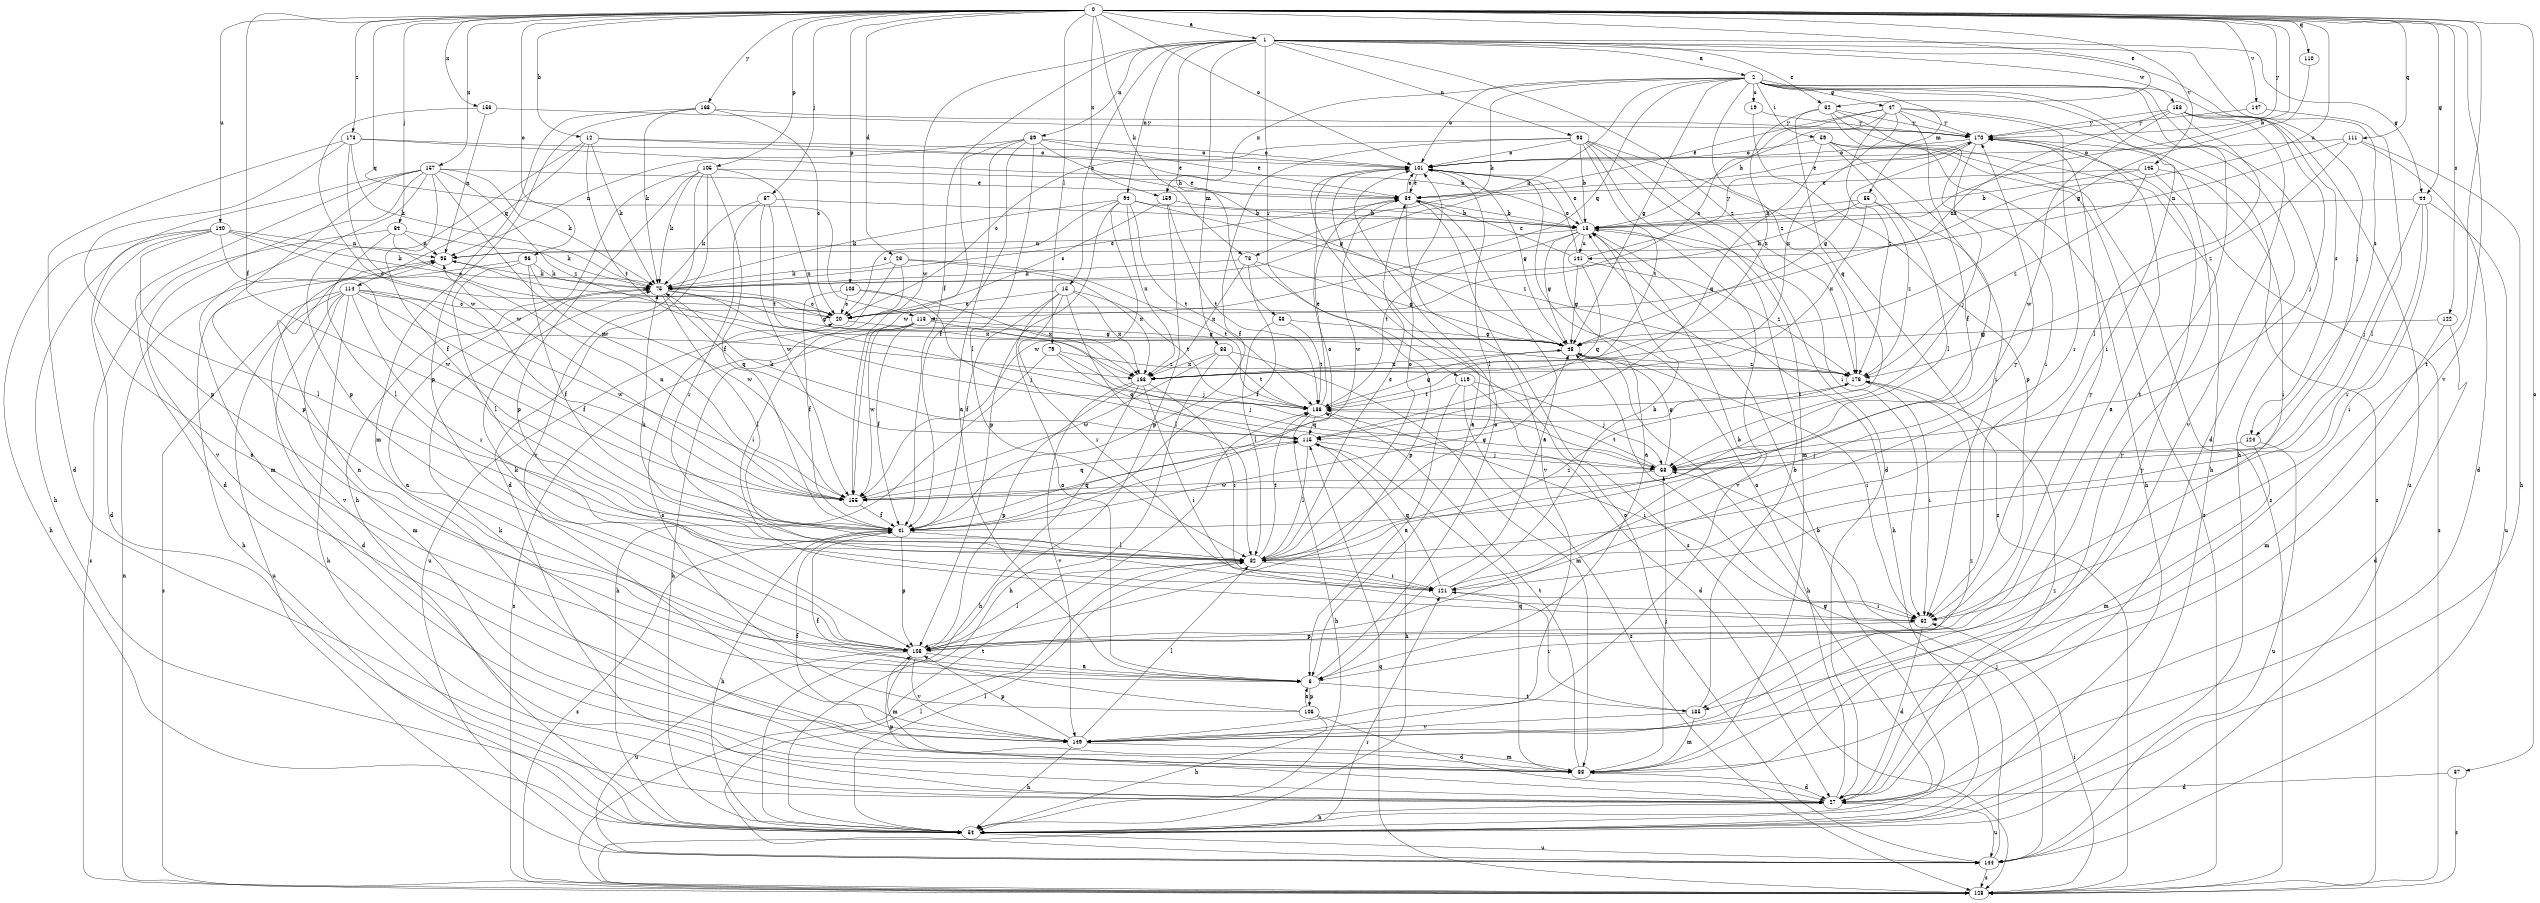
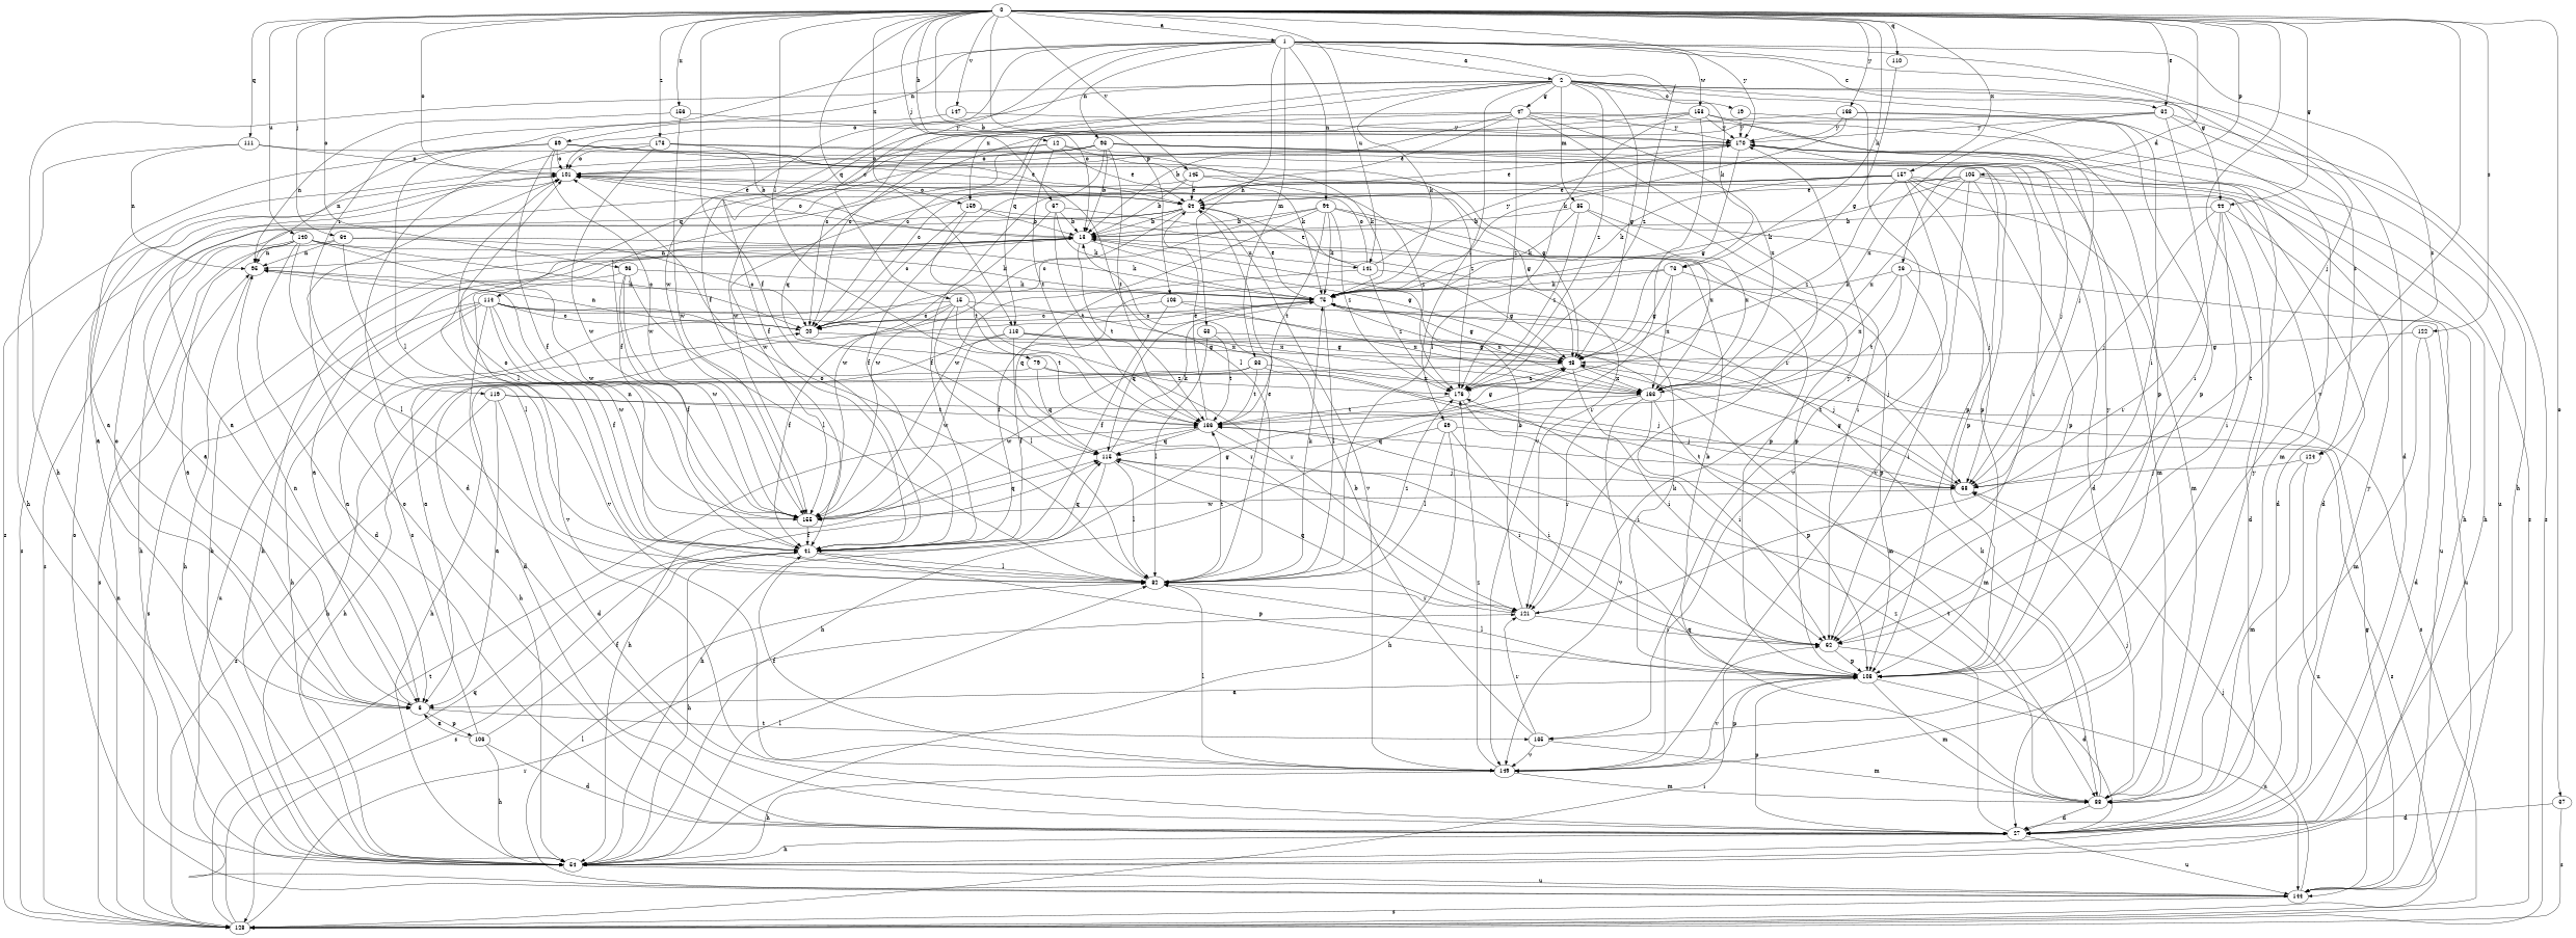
  strict digraph {
    0
    1
    12
    13
    26
    32
    41
    44
    64
    67
    73
    79
    96
    n14 [label=37]
    101
    103
    105
    110
    111
    113
    122
    135
    140
    141
    145
    147
    149
    156
    157
    159
    168
    170
    173
    2
    15
    53
    68
    83
    89
    93
    94
    119
    124
    153
    155
    176
    75
    34
    108
    114
    136
    48
    54
    6
    95
    62
    163
    n58 [label=144]
    115
    128
    82
    121
    20
    27
    88
    19
    47
    59
    85
    106
    0 -> 1 [label=a]
    0 -> 12 [label=b]
    0 -> 13 [label=b]
    0 -> 26 [label=d]
    0 -> 32 [label=e]
    0 -> 41 [label=f]
    0 -> 44 [label=g]
    0 -> 64 [label=j]
    0 -> 67 [label=j]
    0 -> 73 [label=k]
    0 -> 79 [label=l]
    0 -> 96 [label=o]
    0 -> n14 [label=o]
    0 -> 101 [label=o]
    0 -> 103 [label=p]
    0 -> 105 [label=p]
    0 -> 110 [label=q]
    0 -> 111 [label=q]
    0 -> 113 [label=q]
    0 -> 122 [label=s]
    0 -> 135 [label=t]
    0 -> 140 [label=u]
    0 -> 141 [label=u]
    0 -> 145 [label=v]
    0 -> 147 [label=v]
    0 -> 149 [label=v]
    0 -> 156 [label=x]
    0 -> 157 [label=x]
    0 -> 159 [label=x]
    0 -> 168 [label=y]
    0 -> 170 [label=y]
    0 -> 173 [label=z]
    1 -> 32 [label=e]
    1 -> 41 [label=f]
    1 -> 44 [label=g]
    1 -> 2 [label=a]
    1 -> 15 [label=c]
    1 -> 53 [label=h]
    1 -> 68 [label=j]
    1 -> 83 [label=m]
    1 -> 89 [label=n]
    1 -> 93 [label=n]
    1 -> 94 [label=n]
    1 -> 119 [label=r]
    1 -> 124 [label=s]
    1 -> 153 [label=w]
    1 -> 155 [label=w]
    1 -> 176 [label=z]
    12 -> 101 [label=o]
    12 -> 75 [label=k]
    12 -> 34 [label=e]
    12 -> 108 [label=p]
    12 -> 114 [label=q]
    12 -> 136 [label=t]
    13 -> 101 [label=o]
    13 -> 141 [label=u]
    13 -> 149 [label=v]
    13 -> 136 [label=t]
    13 -> 48 [label=g]
    13 -> 54 [label=h]
    13 -> 6 [label=a]
    13 -> 95 [label=n]
    26 -> 75 [label=k]
    26 -> 136 [label=t]
    26 -> 62 [label=i]
    26 -> 163 [label=x]
    26 -> n58 [label=u]
    32 -> 170 [label=y]
    32 -> 54 [label=h]
    32 -> 62 [label=i]
    32 -> 163 [label=x]
    32 -> 115 [label=q]
    32 -> 128 [label=s]
    41 -> 101 [label=o]
    41 -> 108 [label=p]
    41 -> 48 [label=g]
    41 -> 54 [label=h]
    41 -> 115 [label=q]
    41 -> 128 [label=s]
    41 -> 82 [label=l]
    44 -> 13 [label=b]
    44 -> 68 [label=j]
    44 -> 62 [label=i]
    44 -> n58 [label=u]
    44 -> 121 [label=r]
    64 -> 75 [label=k]
    64 -> 95 [label=n]
    64 -> 128 [label=s]
    64 -> 82 [label=l]
    64 -> 20 [label=c]
    67 -> 13 [label=b]
    67 -> 155 [label=w]
    67 -> 75 [label=k]
    67 -> 136 [label=t]
    67 -> 121 [label=r]
    73 -> 41 [label=f]
    73 -> 75 [label=k]
    73 -> 108 [label=p]
    73 -> 48 [label=g]
    73 -> 163 [label=x]
    79 -> 68 [label=j]
    79 -> 176 [label=z]
    79 -> 54 [label=h]
    79 -> 115 [label=q]
    96 -> 41 [label=f]
    96 -> 149 [label=v]
    96 -> 155 [label=w]
    96 -> 75 [label=k]
    96 -> 82 [label=l]
    n14 -> 128 [label=s]
    n14 -> 27 [label=d]
    101 -> 34 [label=e]
    101 -> 48 [label=g]
    101 -> 6 [label=a]
    101 -> 82 [label=l]
    103 -> 41 [label=f]
    103 -> 68 [label=j]
    103 -> 163 [label=x]
    103 -> 20 [label=c]
    105 -> 41 [label=f]
    105 -> 149 [label=v]
    105 -> 75 [label=k]
    105 -> 34 [label=e]
    105 -> 108 [label=p]
    105 -> 54 [label=h]
    105 -> 163 [label=x]
    105 -> 27 [label=d]
    110 -> 48 [label=g]
    111 -> 101 [label=o]
    111 -> 176 [label=z]
    111 -> 54 [label=h]
    111 -> 95 [label=n]
-   111 -> 27 [label=d]
+   44 -> 27 [label=d]
    113 -> 41 [label=f]
    113 -> 68 [label=j]
    113 -> 155 [label=w]
    113 -> 48 [label=g]
    113 -> 54 [label=h]
    113 -> 128 [label=s]
    122 -> 48 [label=g]
    122 -> 27 [label=d]
    122 -> 88 [label=m]
    135 -> 13 [label=b]
    135 -> 149 [label=v]
    135 -> 121 [label=r]
    135 -> 88 [label=m]
    140 -> 155 [label=w]
    140 -> 75 [label=k]
    140 -> 54 [label=h]
    140 -> 6 [label=a]
    140 -> 95 [label=n]
    140 -> 82 [label=l]
    140 -> 20 [label=c]
    140 -> 27 [label=d]
    141 -> 101 [label=o]
    141 -> 170 [label=y]
    141 -> 176 [label=z]
    141 -> 34 [label=e]
    141 -> 48 [label=g]
    141 -> 115 [label=q]
    145 -> 13 [label=b]
    145 -> 176 [label=z]
    145 -> 34 [label=e]
    145 -> 62 [label=i]
    145 -> 128 [label=s]
    147 -> 170 [label=y]
    147 -> 82 [label=l]
    149 -> 41 [label=f]
    149 -> 176 [label=z]
    149 -> 108 [label=p]
    149 -> 54 [label=h]
    149 -> 82 [label=l]
    149 -> 88 [label=m]
    156 -> 170 [label=y]
    156 -> 155 [label=w]
    156 -> 95 [label=n]
    157 -> 41 [label=f]
    157 -> 149 [label=v]
    157 -> 155 [label=w]
    157 -> 176 [label=z]
    157 -> 75 [label=k]
    157 -> 34 [label=e]
    157 -> 108 [label=p]
    157 -> 54 [label=h]
    157 -> 27 [label=d]
    157 -> 88 [label=m]
    159 -> 13 [label=b]
    159 -> 108 [label=p]
    159 -> 136 [label=t]
    159 -> 20 [label=c]
    168 -> 170 [label=y]
    168 -> 75 [label=k]
    168 -> 108 [label=p]
    168 -> 20 [label=c]
    168 -> 88 [label=m]
    170 -> 101 [label=o]
    170 -> 68 [label=j]
    170 -> 34 [label=e]
    170 -> 48 [label=g]
    170 -> 6 [label=a]
    173 -> 13 [label=b]
    173 -> 101 [label=o]
    173 -> 155 [label=w]
    173 -> 75 [label=k]
    173 -> 108 [label=p]
    173 -> 27 [label=d]
    2 -> 73 [label=k]
    2 -> 101 [label=o]
    2 -> 113 [label=q]
    2 -> 135 [label=t]
    2 -> 159 [label=x]
    2 -> 124 [label=s]
    2 -> 176 [label=z]
    2 -> 75 [label=k]
    2 -> 48 [label=g]
    2 -> 54 [label=h]
    2 -> 62 [label=i]
    2 -> 27 [label=d]
    2 -> 19 [label=c]
    2 -> 47 [label=g]
    2 -> 59 [label=i]
    2 -> 85 [label=m]
    15 -> 41 [label=f]
    15 -> 136 [label=t]
    15 -> 6 [label=a]
    15 -> 163 [label=x]
    15 -> 82 [label=l]
    15 -> 121 [label=r]
    15 -> 20 [label=c]
    53 -> 136 [label=t]
    53 -> 48 [label=g]
    53 -> 82 [label=l]
    68 -> 155 [label=w]
    68 -> 136 [label=t]
    68 -> 48 [label=g]
    83 -> 155 [label=w]
    83 -> 136 [label=t]
    83 -> 54 [label=h]
    83 -> 163 [label=x]
    83 -> 88 [label=m]
    89 -> 41 [label=f]
    89 -> 101 [label=o]
    89 -> 155 [label=w]
    89 -> 34 [label=e]
    89 -> 48 [label=g]
    89 -> 6 [label=a]
    89 -> 95 [label=n]
    89 -> 82 [label=l]
    93 -> 13 [label=b]
    93 -> 41 [label=f]
    93 -> 101 [label=o]
    93 -> 136 [label=t]
    93 -> 62 [label=i]
    93 -> 128 [label=s]
    93 -> 20 [label=c]
    93 -> 27 [label=d]
    93 -> 88 [label=m]
    94 -> 13 [label=b]
    94 -> 155 [label=w]
    94 -> 176 [label=z]
    94 -> 75 [label=k]
    94 -> 108 [label=p]
    94 -> 136 [label=t]
    94 -> 163 [label=x]
    94 -> 20 [label=c]
    119 -> 68 [label=j]
    119 -> 136 [label=t]
    119 -> 6 [label=a]
    119 -> 128 [label=s]
    119 -> 27 [label=d]
    124 -> 68 [label=j]
    124 -> n58 [label=u]
    124 -> 88 [label=m]
    153 -> 149 [label=v]
    153 -> 170 [label=y]
    153 -> 68 [label=j]
    153 -> 155 [label=w]
    153 -> n58 [label=u]
    153 -> 82 [label=l]
    153 -> 20 [label=c]
    155 -> 41 [label=f]
    155 -> 95 [label=n]
    155 -> 115 [label=q]
    176 -> 136 [label=t]
    176 -> 62 [label=i]
    75 -> 34 [label=e]
    75 -> 48 [label=g]
    75 -> 6 [label=a]
    75 -> 163 [label=x]
    75 -> 115 [label=q]
    75 -> 82 [label=l]
    75 -> 20 [label=c]
    34 -> 13 [label=b]
    34 -> 101 [label=o]
    34 -> 149 [label=v]
    34 -> 155 [label=w]
    34 -> 6 [label=a]
    34 -> 128 [label=s]
    108 -> 13 [label=b]
    108 -> 149 [label=v]
    108 -> 170 [label=y]
    108 -> 75 [label=k]
    108 -> 6 [label=a]
    108 -> n58 [label=u]
    108 -> 82 [label=l]
    108 -> 88 [label=m]
    114 -> 41 [label=f]
    114 -> 155 [label=w]
    114 -> 54 [label=h]
    114 -> 163 [label=x]
    114 -> n58 [label=u]
    114 -> 128 [label=s]
    114 -> 121 [label=r]
    114 -> 20 [label=c]
    114 -> 27 [label=d]
    114 -> 88 [label=m]
    136 -> 34 [label=e]
    136 -> 48 [label=g]
    136 -> 54 [label=h]
    136 -> 62 [label=i]
    136 -> 115 [label=q]
    48 -> 176 [label=z]
    48 -> 54 [label=h]
    48 -> 62 [label=i]
    48 -> 163 [label=x]
    54 -> 13 [label=b]
    54 -> n58 [label=u]
    54 -> 82 [label=l]
    6 -> 101 [label=o]
    6 -> 135 [label=t]
    6 -> 95 [label=n]
    6 -> 106 [label=p]
    95 -> 75 [label=k]
    95 -> 54 [label=h]
    62 -> 108 [label=p]
    62 -> 27 [label=d]
    163 -> 149 [label=v]
    163 -> 108 [label=p]
    163 -> 54 [label=h]
    163 -> 62 [label=i]
    163 -> 121 [label=r]
    n58 -> 101 [label=o]
    n58 -> 68 [label=j]
    n58 -> 48 [label=g]
    n58 -> 128 [label=s]
    n58 -> 82 [label=l]
    115 -> 68 [label=j]
    115 -> 75 [label=k]
    115 -> 54 [label=h]
    115 -> 82 [label=l]
    128 -> 136 [label=t]
    128 -> 95 [label=n]
    128 -> 62 [label=i]
    128 -> 115 [label=q]
    128 -> 121 [label=r]
    82 -> 101 [label=o]
    82 -> 176 [label=z]
    82 -> 75 [label=k]
    82 -> 34 [label=e]
    82 -> 136 [label=t]
    82 -> 121 [label=r]
    121 -> 13 [label=b]
    121 -> 170 [label=y]
    121 -> 62 [label=i]
    121 -> 115 [label=q]
    20 -> 48 [label=g]
    20 -> 95 [label=n]
    27 -> 101 [label=o]
    27 -> 170 [label=y]
    27 -> 176 [label=z]
    27 -> 108 [label=p]
    27 -> 54 [label=h]
    27 -> n58 [label=u]
    88 -> 170 [label=y]
    88 -> 68 [label=j]
    88 -> 75 [label=k]
    88 -> 136 [label=t]
    88 -> 115 [label=q]
    88 -> 27 [label=d]
    19 -> 170 [label=y]
    19 -> 108 [label=p]
    47 -> 13 [label=b]
    47 -> 41 [label=f]
    47 -> 170 [label=y]
    47 -> 176 [label=z]
    47 -> 34 [label=e]
    47 -> 163 [label=x]
    47 -> 128 [label=s]
    47 -> 121 [label=r]
    47 -> 20 [label=c]
-   59 -> 101 [label=o]
    59 -> 54 [label=h]
    59 -> 62 [label=i]
    59 -> 115 [label=q]
    59 -> 128 [label=s]
    59 -> 82 [label=l]
    85 -> 13 [label=b]
    85 -> 68 [label=j]
    85 -> 176 [label=z]
    85 -> 75 [label=k]
    85 -> 163 [label=x]
    106 -> 41 [label=f]
    106 -> 54 [label=h]
    106 -> 6 [label=a]
    106 -> 20 [label=c]
    106 -> 27 [label=d]
  }
